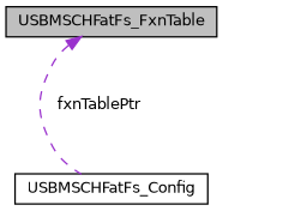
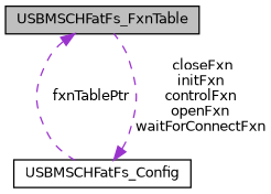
  digraph {
    node [color=black fontname=Helvetica fontsize=10 shape=record style=filled]
    edge [color=darkorchid3 dir=back fontname=Helvetica fontsize=10 labelfontname=Helvetica labelfontsize=10 style=dashed]
    n1 [fillcolor=grey75 fontcolor=black height=0.2 label=USBMSCHFatFs_FxnTable width=0.4]
    n2 [fillcolor=white height=0.2 label=USBMSCHFatFs_Config width=0.4]
    n1 -> n2 [label=" fxnTablePtr"]
+   n2 -> n1 [label=" closeFxn\ninitFxn\ncontrolFxn\nopenFxn\nwaitForConnectFxn"]
  }
